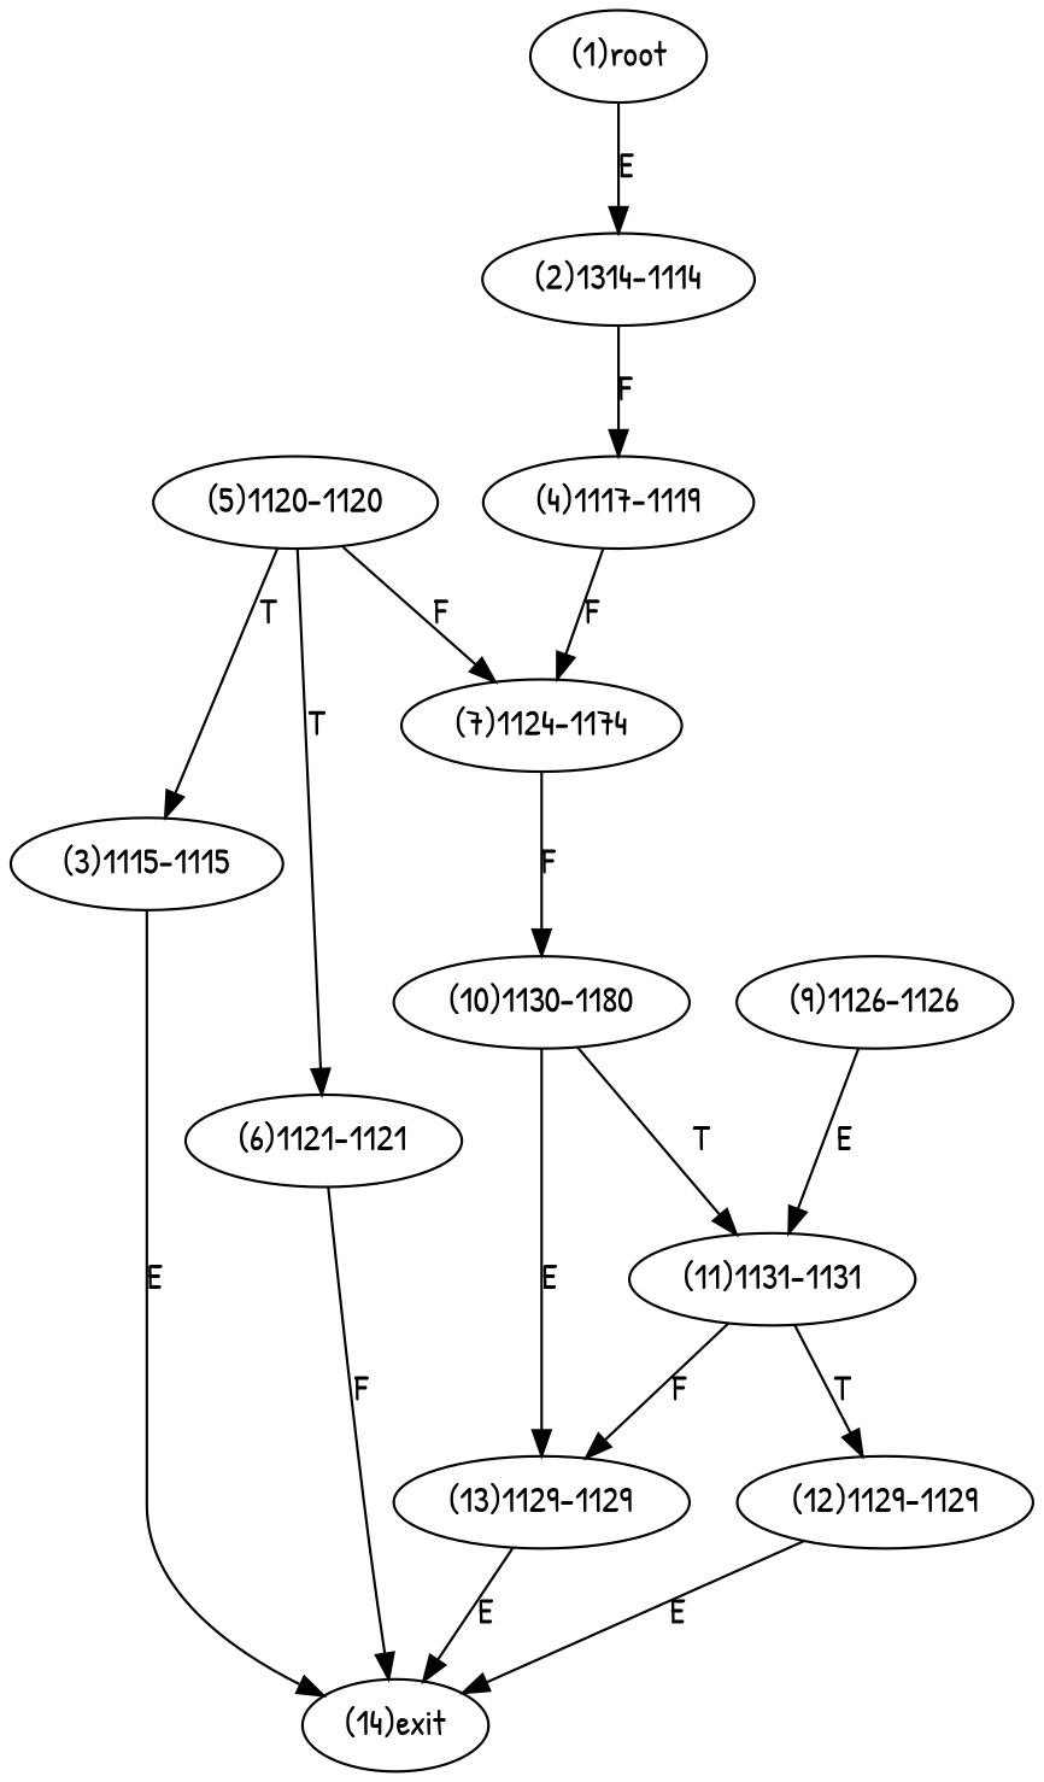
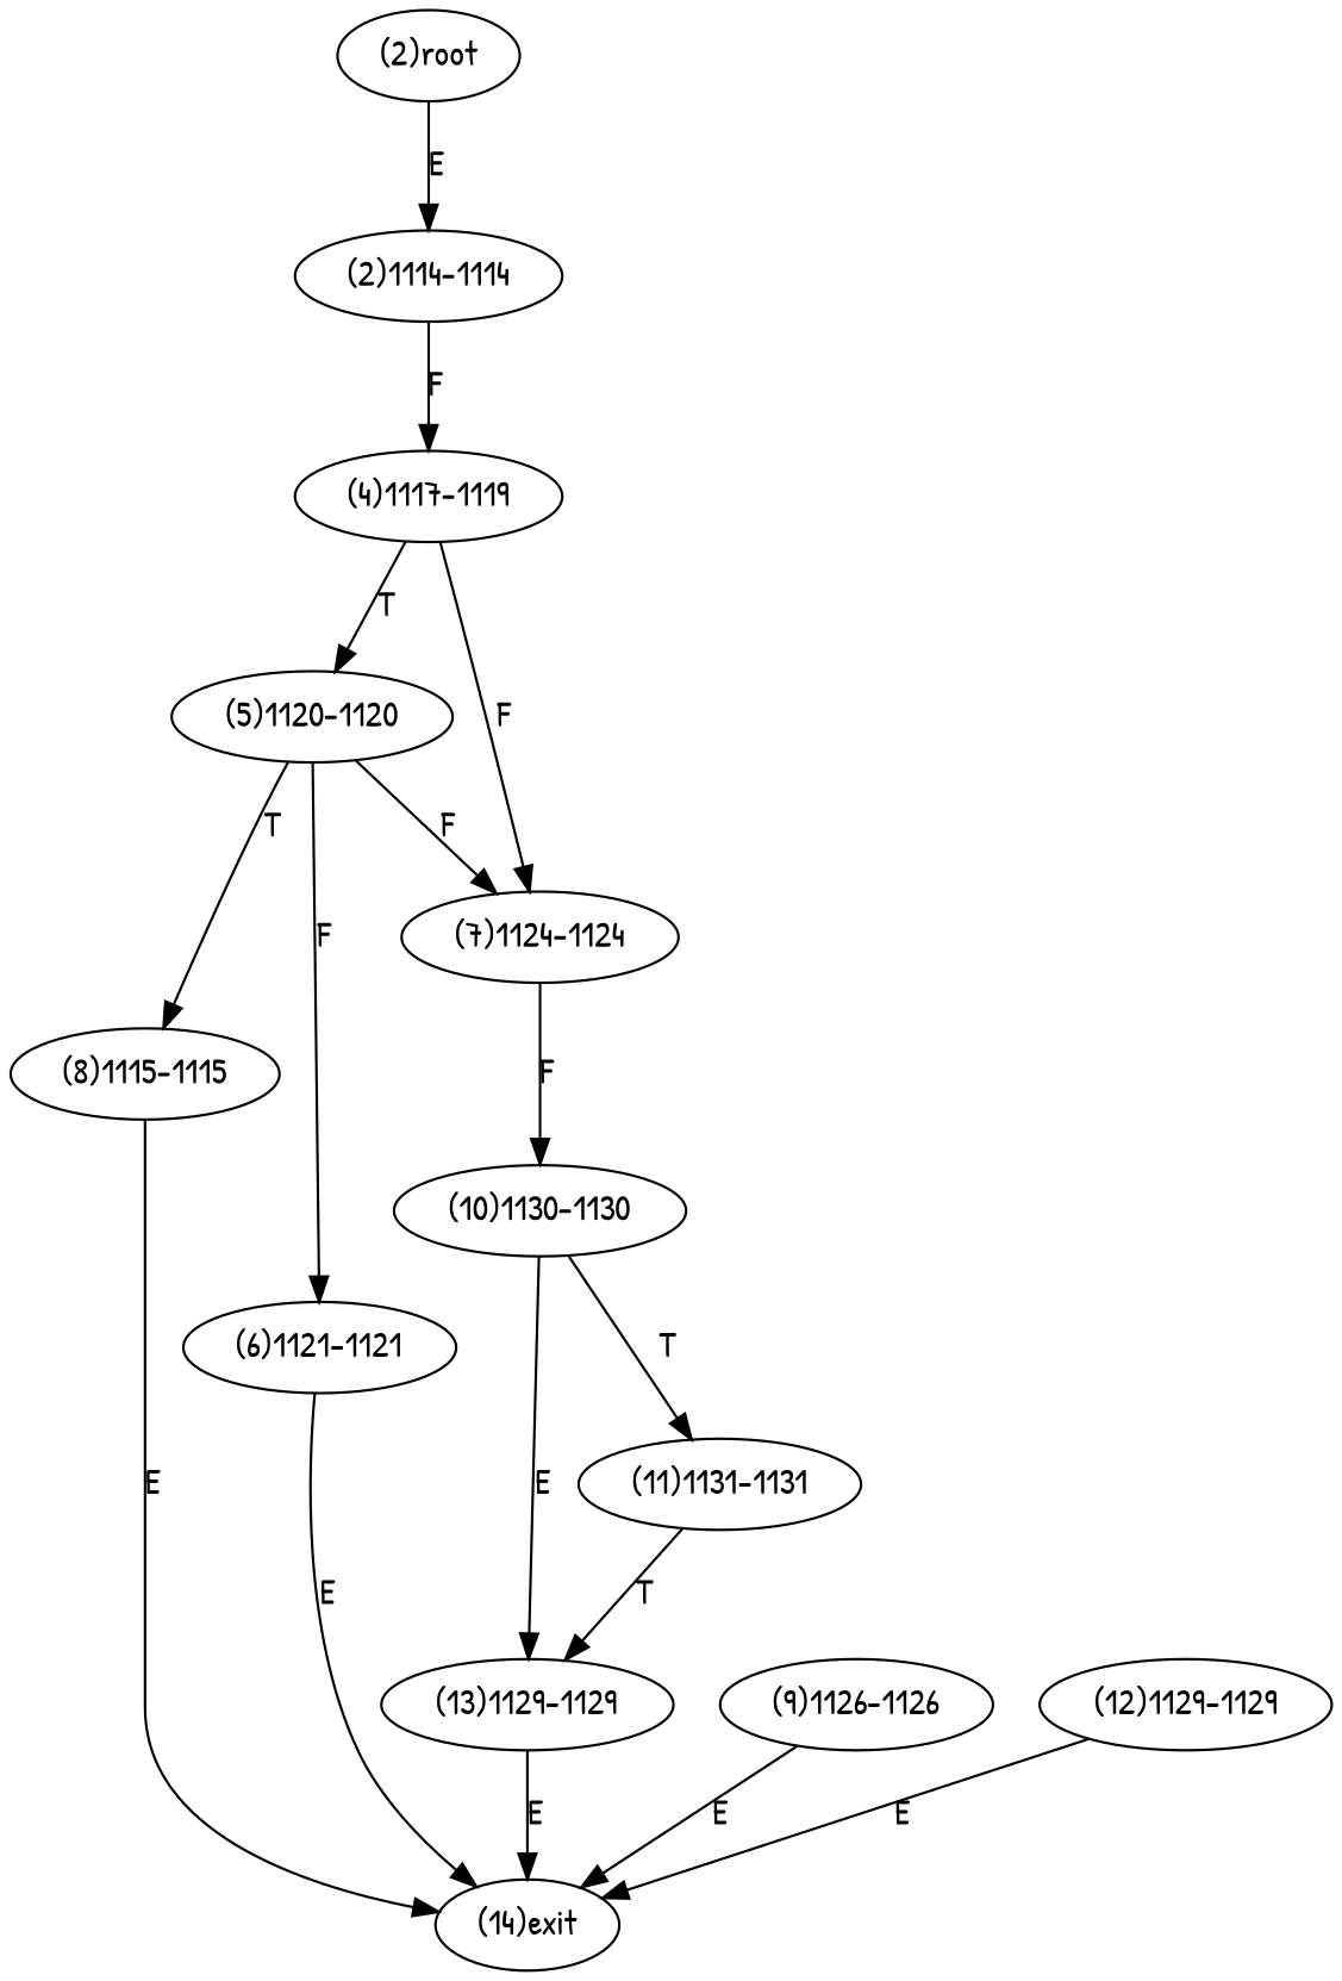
  digraph {
    fontname="Patrick Hand"
    node [fontname="Patrick Hand"]
    edge [fontname="Patrick Hand"]
-   n1 [label="(1)root"]
-   n2 [label="(2)1314-1114"]
+   n1 [label="(2)root"]
+   n2 [label="(2)1114-1114"]
    n3 [label="(4)1117-1119"]
-   n4 [label="(3)1115-1115"]
+   n4 [label="(8)1115-1115"]
    n5 [label="(14)exit"]
    n6 [label="(5)1120-1120"]
-   n7 [label="(7)1124-1174"]
+   n7 [label="(7)1124-1124"]
    n8 [label="(6)1121-1121"]
-   n9 [label="(10)1130-1180"]
+   n9 [label="(10)1130-1130"]
    n10 [label="(11)1131-1131"]
    n11 [label="(13)1129-1129"]
    n12 [label="(9)1126-1126"]
    n13 [label="(12)1129-1129"]
    n1 -> n2 [label=E]
    n2 -> n3 [label=F]
+   n3 -> n6 [label=T]
    n3 -> n7 [label=F]
    n4 -> n5 [label=E]
    n6 -> n4 [label=T]
    n6 -> n7 [label=F]
-   n6 -> n8 [label=T]
+   n6 -> n8 [label=F]
    n7 -> n9 [label=F]
-   n8 -> n5 [label=F]
+   n8 -> n5 [label=E]
    n9 -> n10 [label=T]
    n9 -> n11 [label=E]
-   n10 -> n11 [label=F]
-   n10 -> n13 [label=T]
+   n10 -> n11 [label=T]
    n11 -> n5 [label=E]
-   n12 -> n10 [label=E]
+   n12 -> n5 [label=E]
    n13 -> n5 [label=E]
  }
